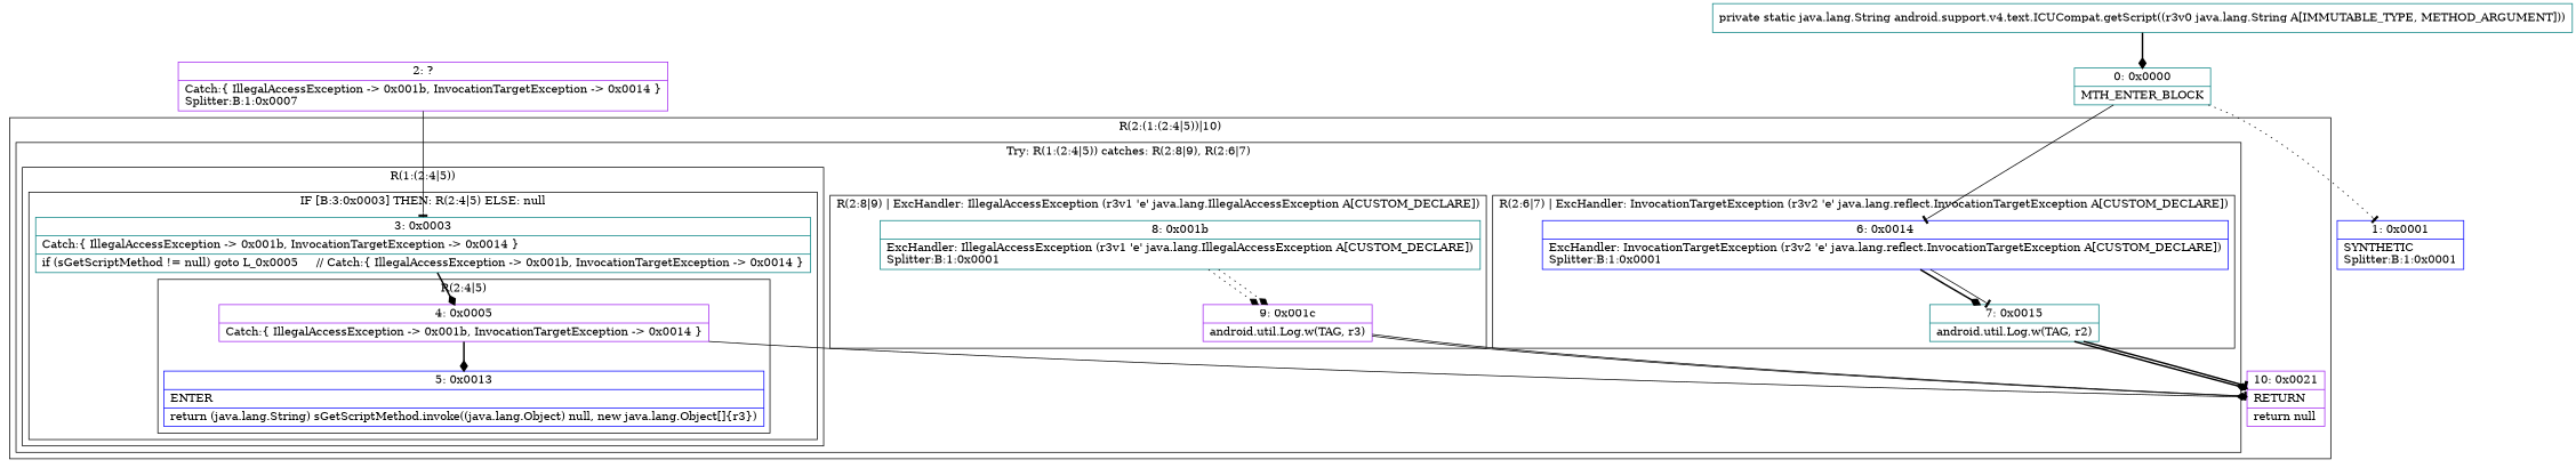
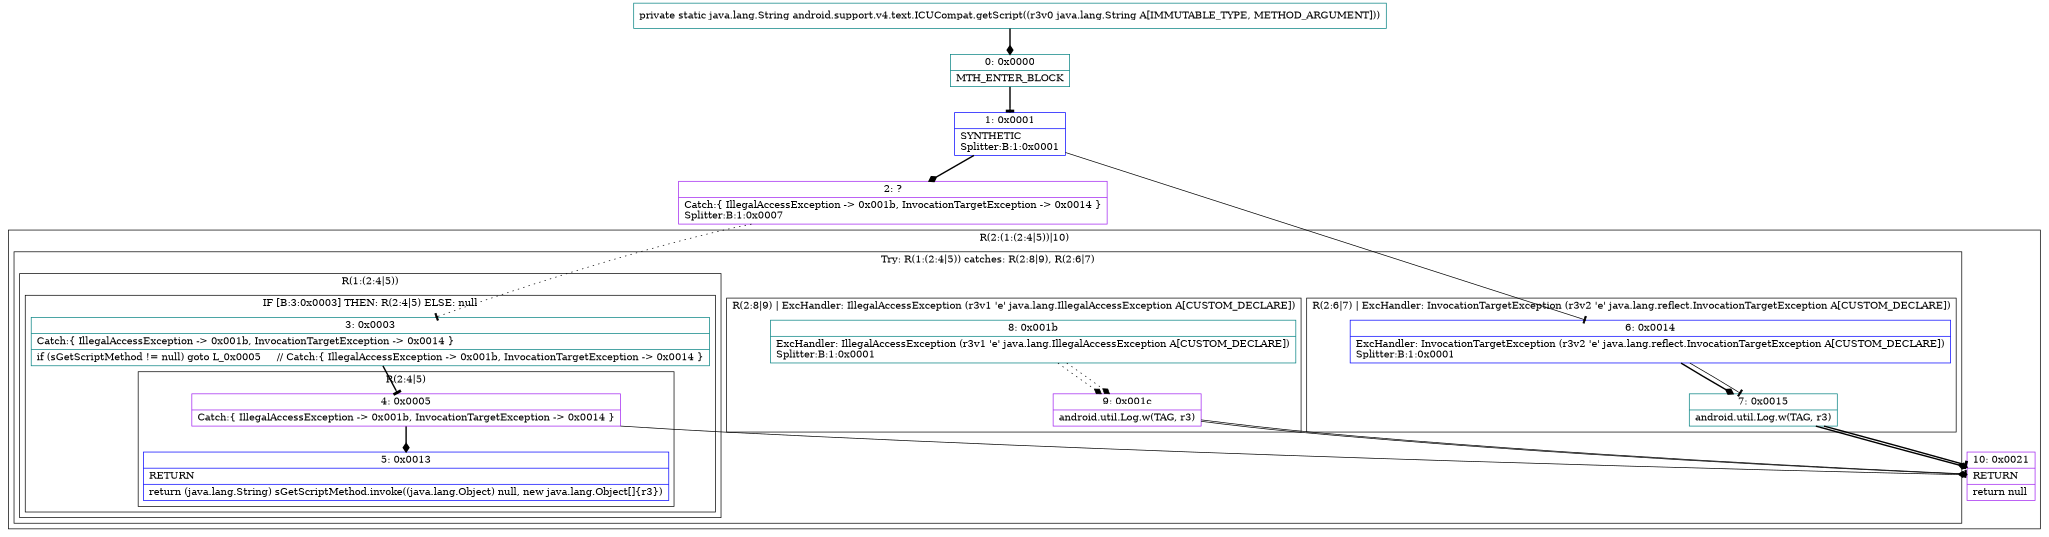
  digraph {
    node [color=teal shape=record]
    edge [arrowhead=diamond style=bold]
    n1 [color=purple label="{4\:\ 0x0005|Catch:\{ IllegalAccessException \-\> 0x001b, InvocationTargetException \-\> 0x0014 \}\l}"]
-   n2 [color=blue label="{5\:\ 0x0013|ENTER\l|return (java.lang.String) sGetScriptMethod.invoke((java.lang.Object) null, new java.lang.Object[]\{r3\})\l}"]
+   n2 [color=blue label="{5\:\ 0x0013|RETURN\l|return (java.lang.String) sGetScriptMethod.invoke((java.lang.Object) null, new java.lang.Object[]\{r3\})\l}"]
    n3 [label="{3\:\ 0x0003|Catch:\{ IllegalAccessException \-\> 0x001b, InvocationTargetException \-\> 0x0014 \}\l|if (sGetScriptMethod != null) goto L_0x0005     \/\/ Catch:\{ IllegalAccessException \-\> 0x001b, InvocationTargetException \-\> 0x0014 \}\l}"]
    n4 [label="{8\:\ 0x001b|ExcHandler: IllegalAccessException (r3v1 'e' java.lang.IllegalAccessException A[CUSTOM_DECLARE])\lSplitter:B:1:0x0001\l}"]
    n5 [color=purple label="{9\:\ 0x001c|android.util.Log.w(TAG, r3)\l}"]
    n6 [color=blue label="{6\:\ 0x0014|ExcHandler: InvocationTargetException (r3v2 'e' java.lang.reflect.InvocationTargetException A[CUSTOM_DECLARE])\lSplitter:B:1:0x0001\l}"]
-   n7 [label="{7\:\ 0x0015|android.util.Log.w(TAG, r2)\l}"]
+   n7 [label="{7\:\ 0x0015|android.util.Log.w(TAG, r3)\l}"]
    n8 [color=purple label="{10\:\ 0x0021|RETURN\l|return null\l}"]
    n9 [label="{0\:\ 0x0000|MTH_ENTER_BLOCK\l}"]
    n10 [color=blue label="{1\:\ 0x0001|SYNTHETIC\lSplitter:B:1:0x0001\l}"]
    n11 [color=purple label="{2\:\ ?|Catch:\{ IllegalAccessException \-\> 0x001b, InvocationTargetException \-\> 0x0014 \}\lSplitter:B:1:0x0007\l}"]
    n12 [label="{private static java.lang.String android.support.v4.text.ICUCompat.getScript((r3v0 java.lang.String A[IMMUTABLE_TYPE, METHOD_ARGUMENT])) }"]
    subgraph cluster_1 {
      label="R(2:(1:(2:4|5))|10)"
      n8
      subgraph cluster_2 {
        label="Try: R(1:(2:4|5)) catches: R(2:8|9), R(2:6|7)"
        subgraph cluster_3 {
          label="R(1:(2:4|5))"
          subgraph cluster_4 {
            label="IF [B:3:0x0003] THEN: R(2:4|5) ELSE: null"
            n3
            subgraph cluster_5 {
              label="R(2:4|5)"
              n1
              n2
            }
          }
        }
        subgraph cluster_6 {
          label="R(2:8|9) | ExcHandler: IllegalAccessException (r3v1 'e' java.lang.IllegalAccessException A[CUSTOM_DECLARE])\l"
          n4
          n5
        }
        subgraph cluster_7 {
          label="R(2:6|7) | ExcHandler: InvocationTargetException (r3v2 'e' java.lang.reflect.InvocationTargetException A[CUSTOM_DECLARE])\l"
          n6
          n7
        }
      }
    }
    subgraph cluster_8 {
      label="R(2:8|9) | ExcHandler: IllegalAccessException (r3v1 'e' java.lang.IllegalAccessException A[CUSTOM_DECLARE])\l"
    }
    subgraph cluster_9 {
      label="R(2:6|7) | ExcHandler: InvocationTargetException (r3v2 'e' java.lang.reflect.InvocationTargetException A[CUSTOM_DECLARE])\l"
    }
    n1 -> n2
    n1 -> n8 [style=solid]
-   n3 -> n1
+   n3 -> n1 [arrowhead=tee]
    n4 -> n5 [style=dotted]
    n4 -> n5 [style=dotted]
    n5 -> n8 [style=solid]
    n5 -> n8 [arrowhead=tee style=solid]
    n6 -> n7
    n6 -> n7 [arrowhead=tee style=solid]
    n7 -> n8
    n7 -> n8 [arrowhead=tee]
-   n9 -> n10 [arrowhead=tee style=dotted]
-   n9 -> n6 [arrowhead=tee style=solid]
-   n11 -> n3 [arrowhead=tee style=solid]
+   n9 -> n10 [arrowhead=tee]
+   n10 -> n6 [arrowhead=tee style=solid]
+   n10 -> n11
+   n11 -> n3 [arrowhead=tee style=dotted]
    n12 -> n9
  }
